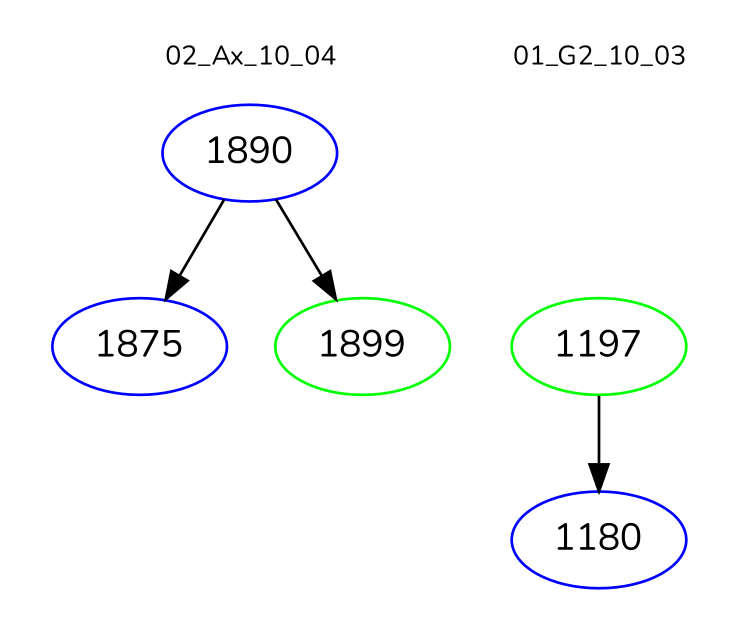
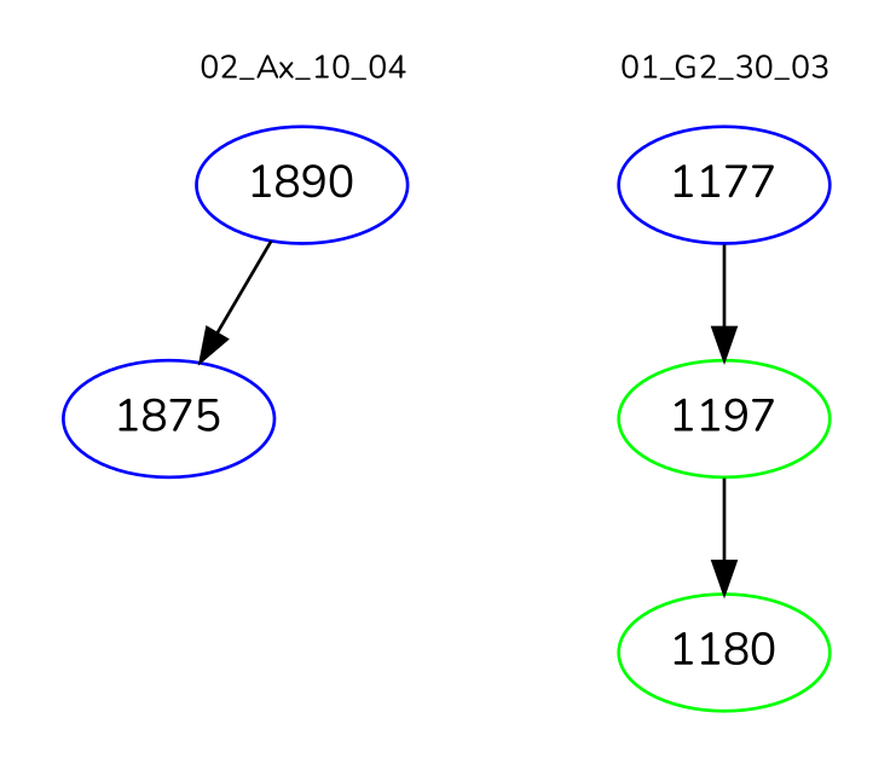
  digraph {
    fontname=Nunito
    node [color=blue fontname=Nunito]
    edge [color=black fontname=Nunito]
    n1 [label=1890]
    n2 [label=1875]
-   n3 [color=green label=1899]
-   n5 [label=1180]
+   n4 [label=1177]
+   n5 [color=green label=1180]
    n6 [color=green label=1197]
    subgraph cluster_1 {
      color=white
      fontsize=10
      label="02_Ax_10_04"
      n1
      n2
-     n3
    }
    subgraph cluster_2 {
      color=white
      fontsize=10
-     label="01_G2_10_03"
+     label="01_G2_30_03"
+     n4
      n5
      n6
    }
    n1 -> n2
-   n1 -> n3
+   n4 -> n6
    n6 -> n5
  }
